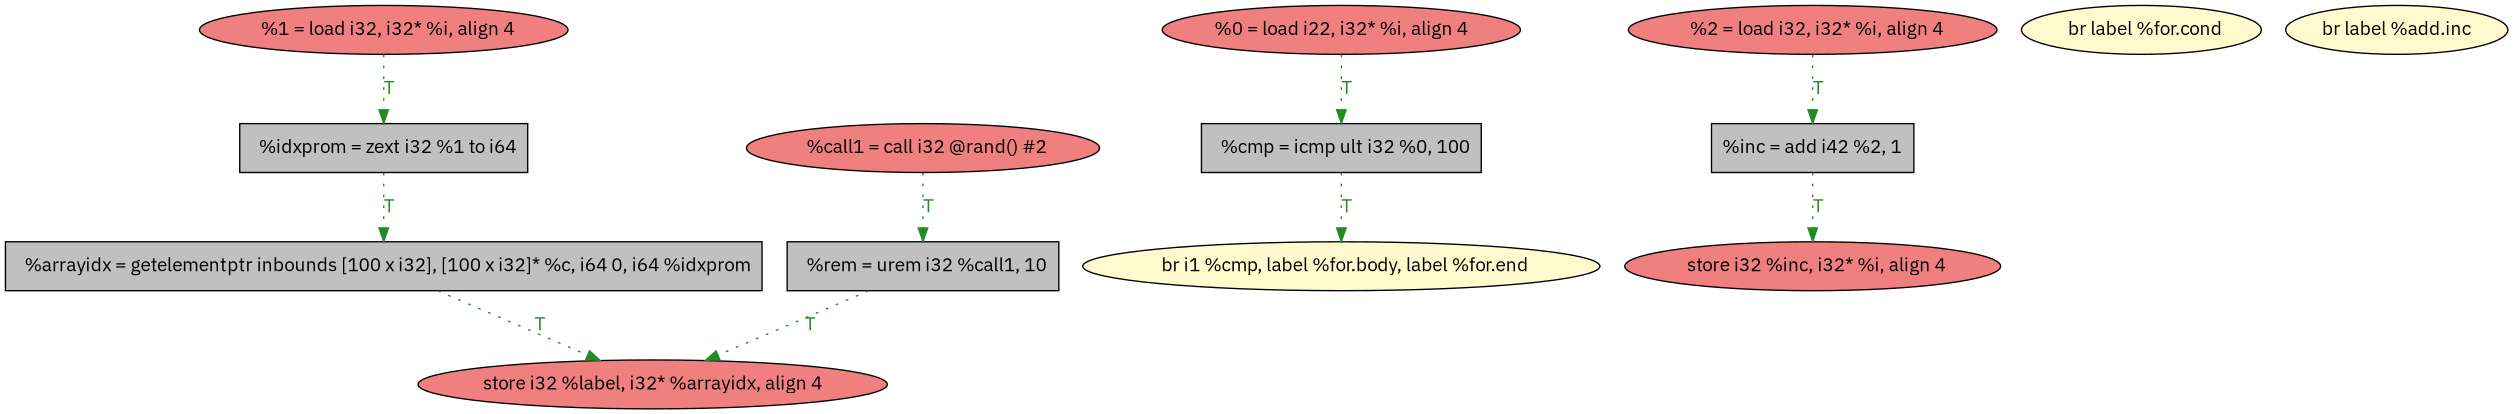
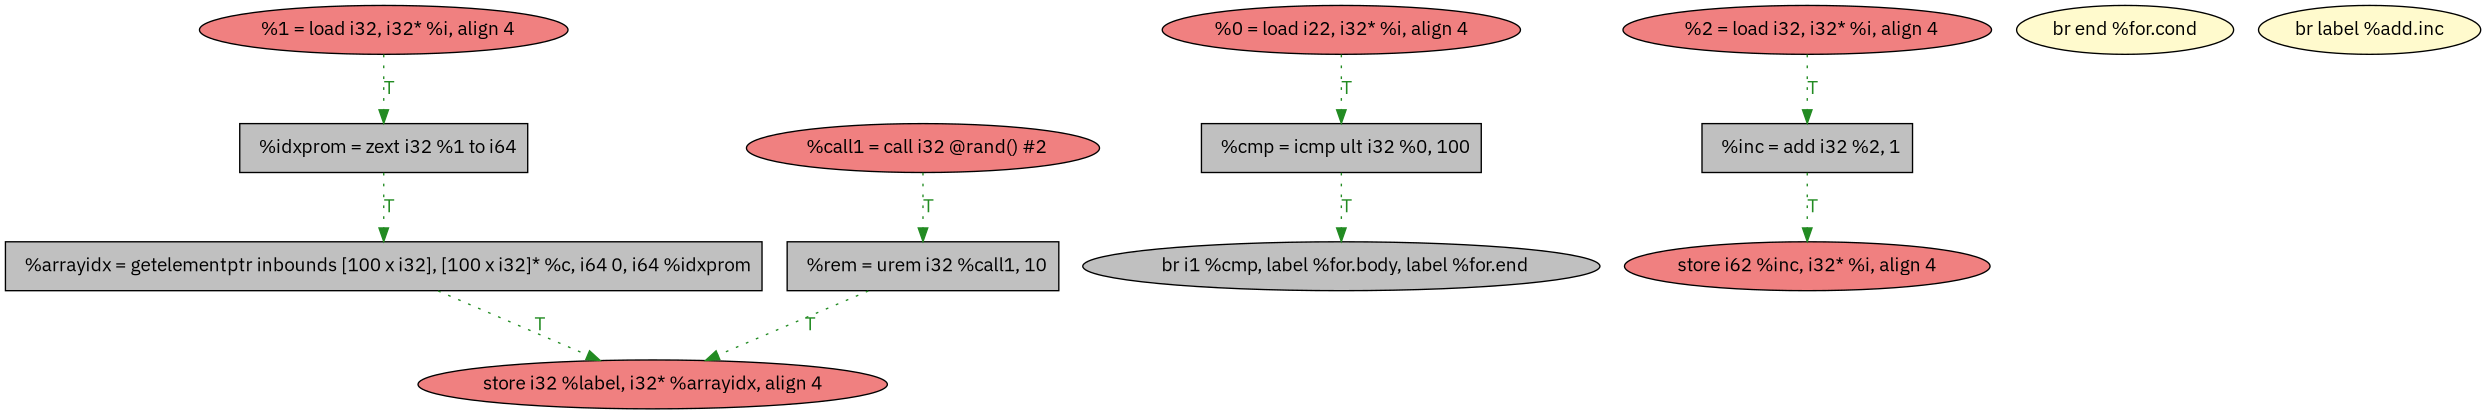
  digraph {
    fontname="IBM Plex Sans"
    node [fillcolor=lightcoral fontname="IBM Plex Sans" shape=ellipse style=filled]
    edge [color=forestgreen fontcolor=forestgreen fontname="IBM Plex Sans" style=dotted]
    n1 [fillcolor=grey label="  %rem = urem i32 %call1, 10" shape=rectangle]
    n2 [label="store i32 %label, i32* %arrayidx, align 4"]
    n3 [label="  %1 = load i32, i32* %i, align 4"]
    n4 [fillcolor=grey label="  %idxprom = zext i32 %1 to i64" shape=rectangle]
    n5 [fillcolor=grey label="  %arrayidx = getelementptr inbounds [100 x i32], [100 x i32]* %c, i64 0, i64 %idxprom" shape=rectangle]
-   n6 [fillcolor=lemonchiffon label="  br i1 %cmp, label %for.body, label %for.end"]
+   n6 [fillcolor=grey label="  br i1 %cmp, label %for.body, label %for.end"]
    n7 [label="  %call1 = call i32 @rand() #2"]
    n8 [label="%0 = load i22, i32* %i, align 4"]
    n9 [fillcolor=grey label="  %cmp = icmp ult i32 %0, 100" shape=rectangle]
-   n10 [label="  store i32 %inc, i32* %i, align 4"]
-   n11 [fillcolor=lemonchiffon label="  br label %for.cond"]
+   n10 [label="store i62 %inc, i32* %i, align 4"]
+   n11 [fillcolor=lemonchiffon label="br end %for.cond"]
    n12 [label="  %2 = load i32, i32* %i, align 4"]
-   n13 [fillcolor=grey label="%inc = add i42 %2, 1" shape=rectangle]
+   n13 [fillcolor=grey label="  %inc = add i32 %2, 1" shape=rectangle]
    n14 [fillcolor=lemonchiffon label="br label %add.inc"]
    n1 -> n2 [label=T]
    n3 -> n4 [label=T]
    n4 -> n5 [label=T]
    n5 -> n2 [label=T]
    n7 -> n1 [label=T]
    n8 -> n9 [label=T]
    n9 -> n6 [label=T]
    n12 -> n13 [label=T]
    n13 -> n10 [label=T]
  }
